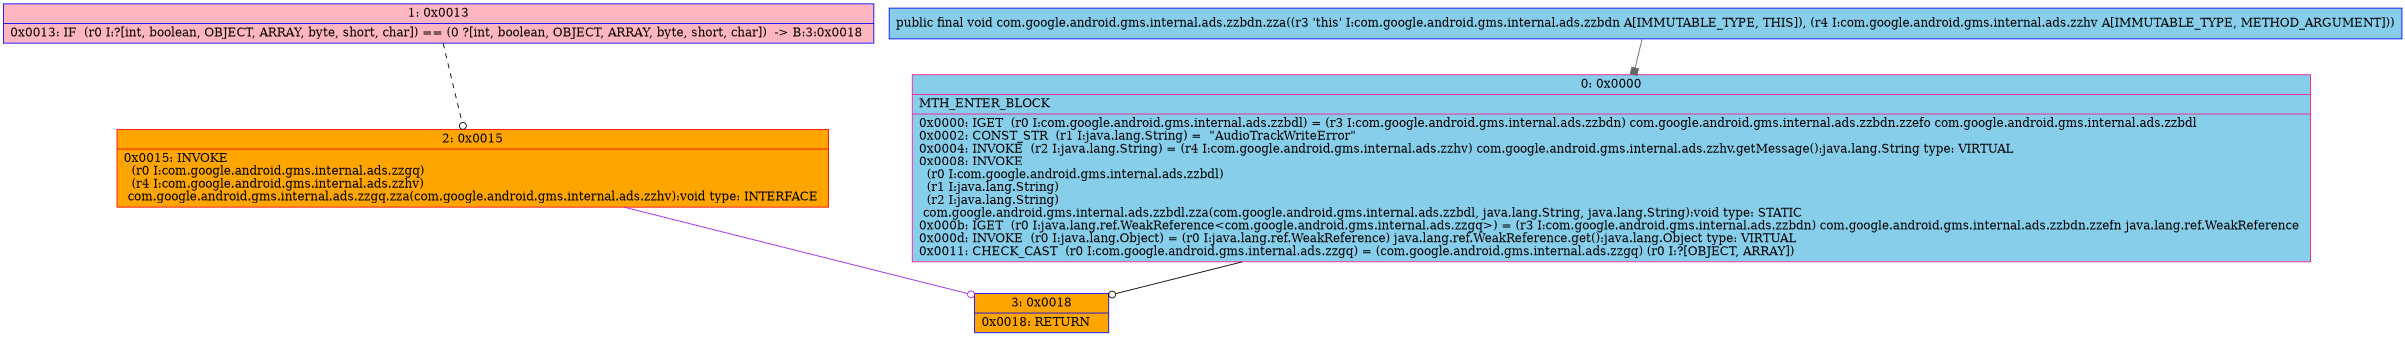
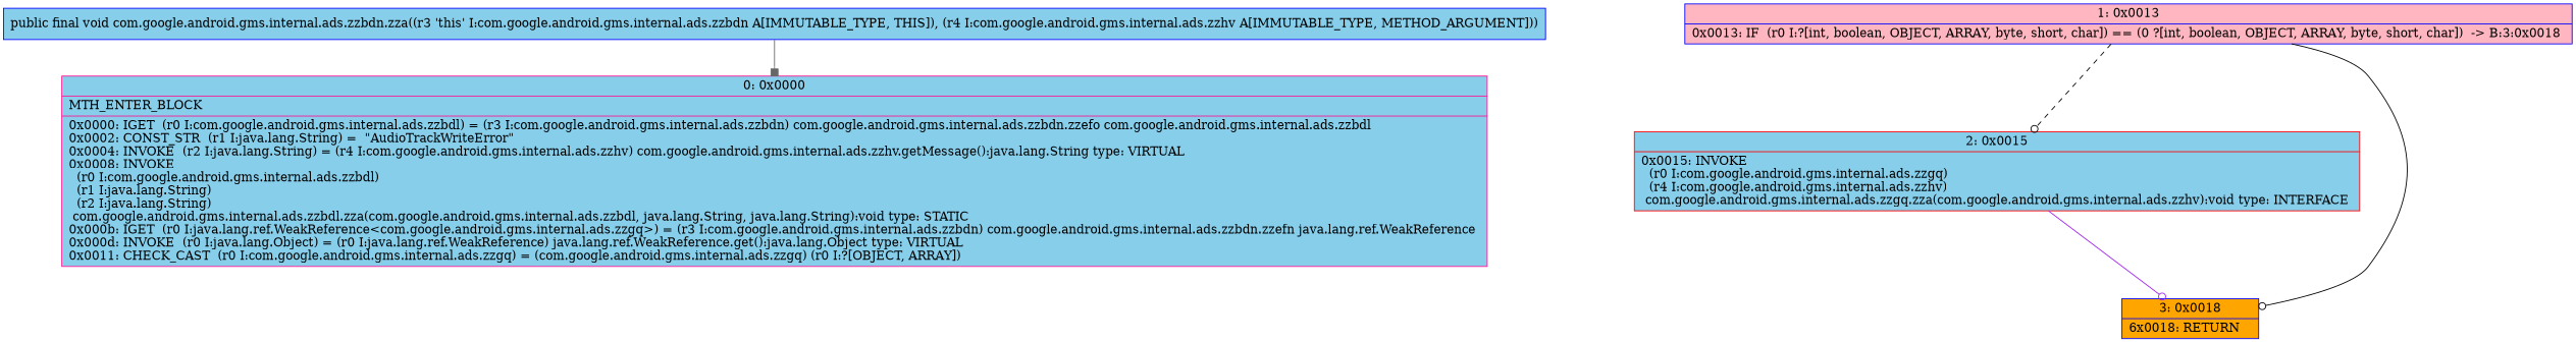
  digraph {
    node [color=blue fillcolor=skyblue shape=record style=filled]
    edge [arrowhead=odot color=black]
    n1 [color=deeppink label="{0\:\ 0x0000|MTH_ENTER_BLOCK\l|0x0000: IGET  (r0 I:com.google.android.gms.internal.ads.zzbdl) = (r3 I:com.google.android.gms.internal.ads.zzbdn) com.google.android.gms.internal.ads.zzbdn.zzefo com.google.android.gms.internal.ads.zzbdl \l0x0002: CONST_STR  (r1 I:java.lang.String) =  \"AudioTrackWriteError\" \l0x0004: INVOKE  (r2 I:java.lang.String) = (r4 I:com.google.android.gms.internal.ads.zzhv) com.google.android.gms.internal.ads.zzhv.getMessage():java.lang.String type: VIRTUAL \l0x0008: INVOKE  \l  (r0 I:com.google.android.gms.internal.ads.zzbdl)\l  (r1 I:java.lang.String)\l  (r2 I:java.lang.String)\l com.google.android.gms.internal.ads.zzbdl.zza(com.google.android.gms.internal.ads.zzbdl, java.lang.String, java.lang.String):void type: STATIC \l0x000b: IGET  (r0 I:java.lang.ref.WeakReference\<com.google.android.gms.internal.ads.zzgq\>) = (r3 I:com.google.android.gms.internal.ads.zzbdn) com.google.android.gms.internal.ads.zzbdn.zzefn java.lang.ref.WeakReference \l0x000d: INVOKE  (r0 I:java.lang.Object) = (r0 I:java.lang.ref.WeakReference) java.lang.ref.WeakReference.get():java.lang.Object type: VIRTUAL \l0x0011: CHECK_CAST  (r0 I:com.google.android.gms.internal.ads.zzgq) = (com.google.android.gms.internal.ads.zzgq) (r0 I:?[OBJECT, ARRAY]) \l}"]
    n2 [fillcolor=lightpink label="{1\:\ 0x0013|0x0013: IF  (r0 I:?[int, boolean, OBJECT, ARRAY, byte, short, char]) == (0 ?[int, boolean, OBJECT, ARRAY, byte, short, char])  \-\> B:3:0x0018 \l}"]
-   n3 [color=red fillcolor=orange label="{2\:\ 0x0015|0x0015: INVOKE  \l  (r0 I:com.google.android.gms.internal.ads.zzgq)\l  (r4 I:com.google.android.gms.internal.ads.zzhv)\l com.google.android.gms.internal.ads.zzgq.zza(com.google.android.gms.internal.ads.zzhv):void type: INTERFACE \l}"]
-   n4 [fillcolor=orange label="{3\:\ 0x0018|0x0018: RETURN   \l}"]
+   n3 [color=red label="{2\:\ 0x0015|0x0015: INVOKE  \l  (r0 I:com.google.android.gms.internal.ads.zzgq)\l  (r4 I:com.google.android.gms.internal.ads.zzhv)\l com.google.android.gms.internal.ads.zzgq.zza(com.google.android.gms.internal.ads.zzhv):void type: INTERFACE \l}"]
+   n4 [fillcolor=orange label="{3\:\ 0x0018|6x0018: RETURN   \l}"]
    n5 [label="{public final void com.google.android.gms.internal.ads.zzbdn.zza((r3 'this' I:com.google.android.gms.internal.ads.zzbdn A[IMMUTABLE_TYPE, THIS]), (r4 I:com.google.android.gms.internal.ads.zzhv A[IMMUTABLE_TYPE, METHOD_ARGUMENT])) }"]
    n2 -> n3 [style=dashed]
-   n1 -> n4
+   n2 -> n4
    n3 -> n4 [color=purple]
    n5 -> n1 [arrowhead=box color=gray40]
  }
